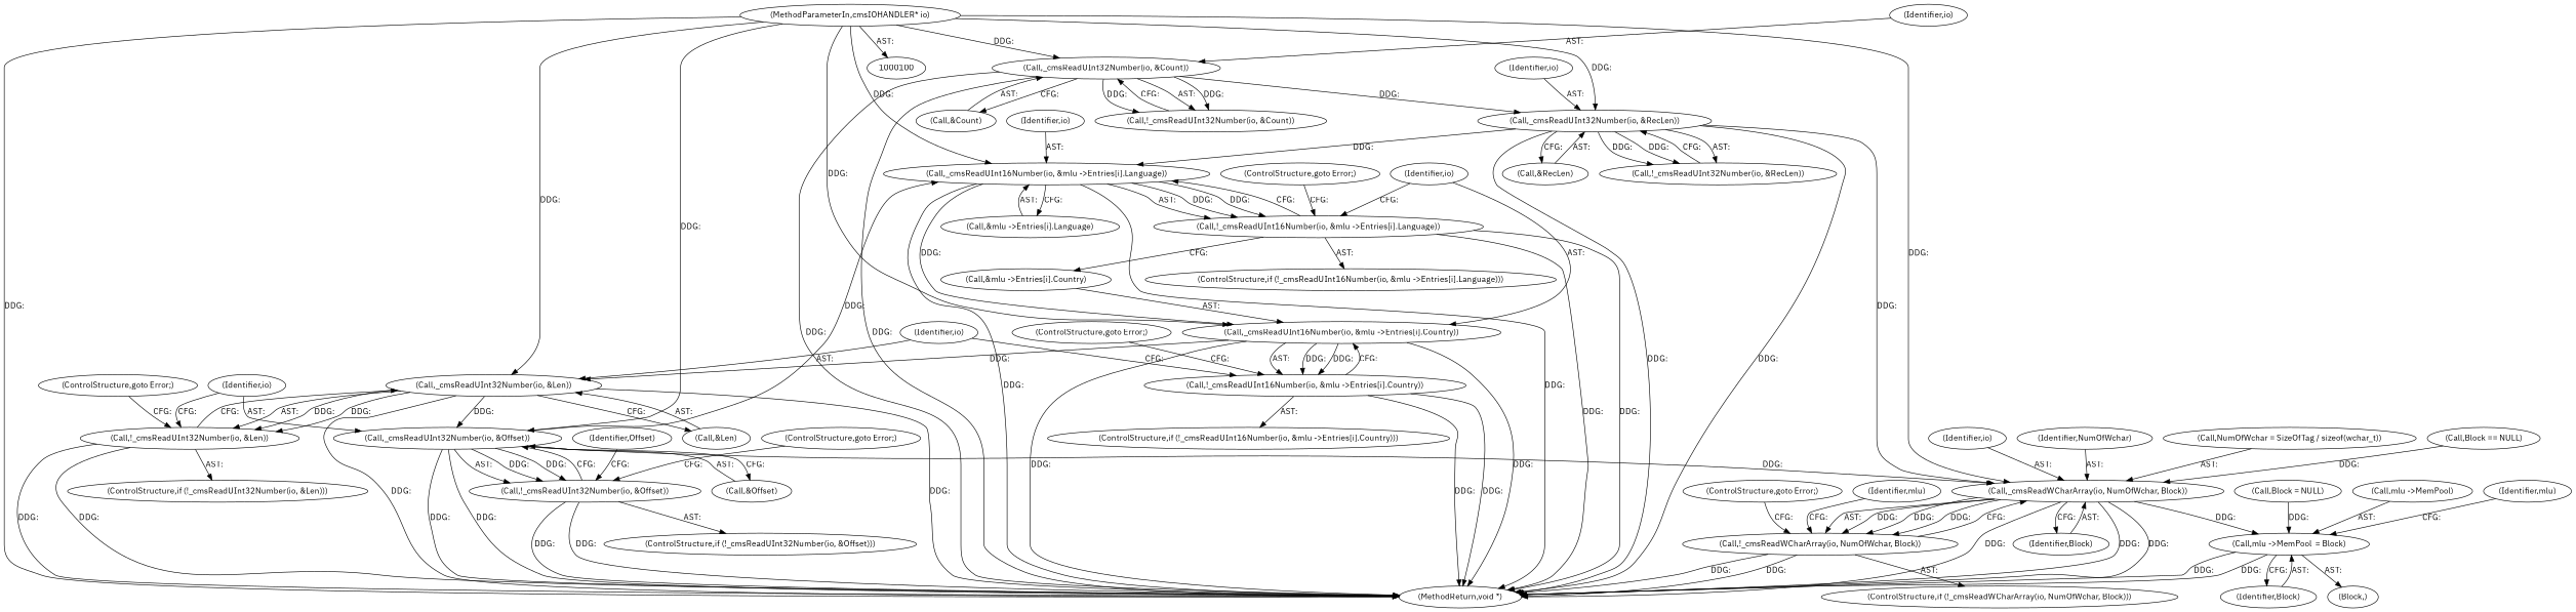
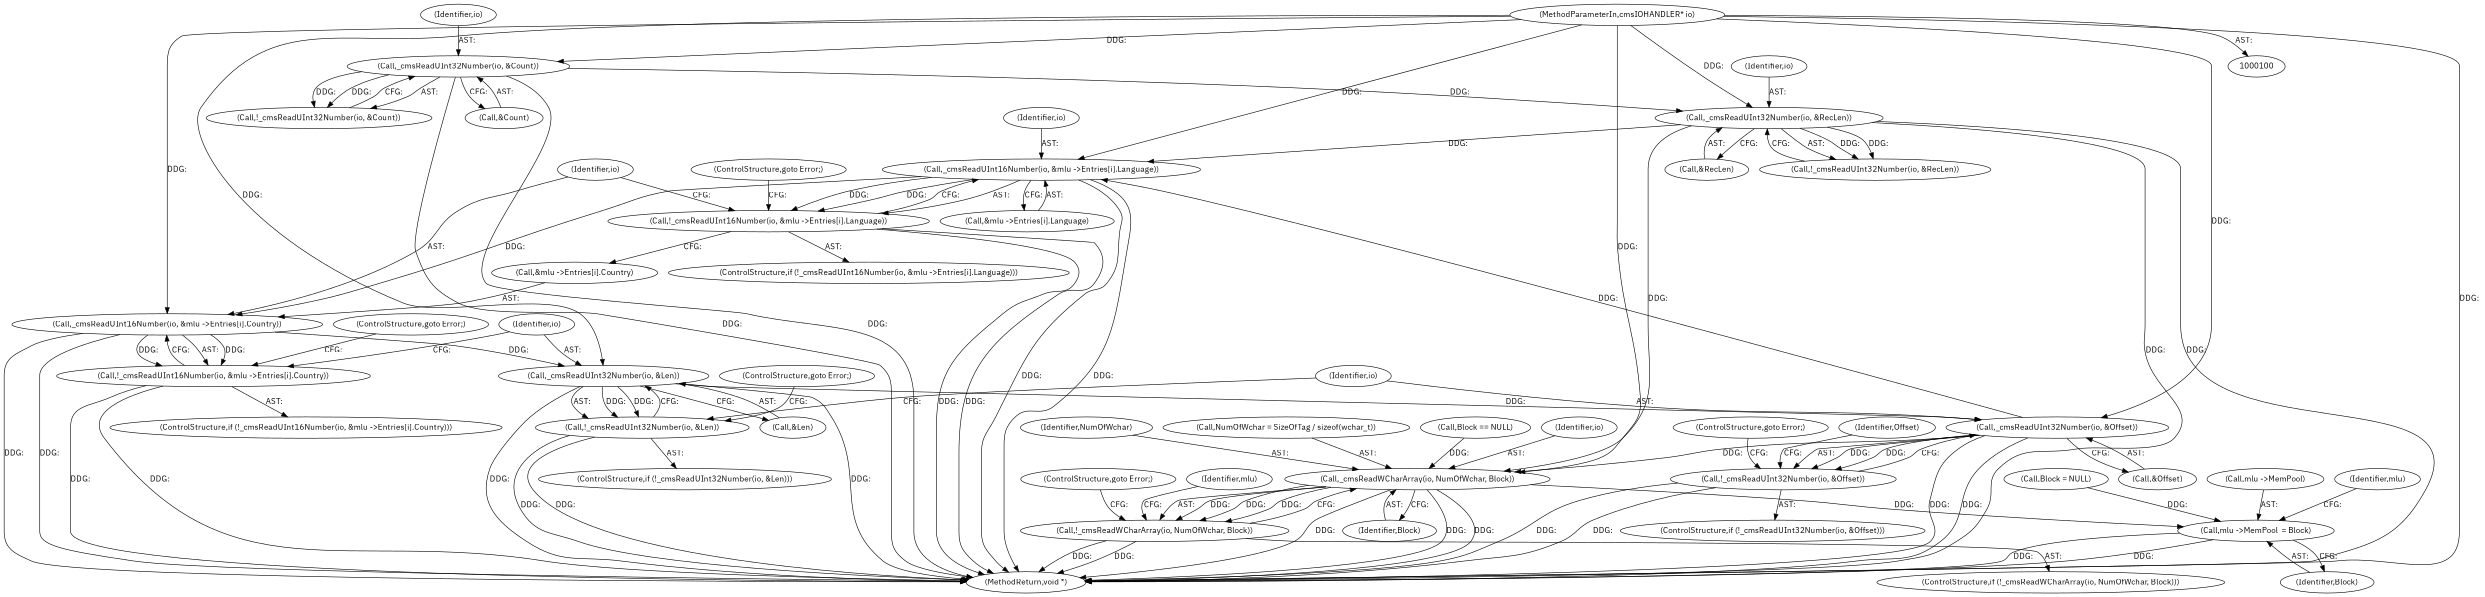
  digraph {
    fontname="IBM Plex Sans"
    node [fontname="IBM Plex Sans"]
    edge [fontname="IBM Plex Sans"]
    n1 [label="(Call,_cmsReadUInt16Number(io, &mlu ->Entries[i].Language))"]
    n2 [label="(Call,_cmsReadUInt16Number(io, &mlu ->Entries[i].Country))"]
    n3 [label="(Call,!_cmsReadUInt16Number(io, &mlu ->Entries[i].Language))"]
    n4 [label="(Call,&mlu ->Entries[i].Language)"]
    n5 [label="(MethodReturn,void *)"]
    n6 [label="(Call,_cmsReadUInt32Number(io, &Len))"]
    n7 [label="(Call,!_cmsReadUInt16Number(io, &mlu ->Entries[i].Country))"]
    n8 [label="(Call,&mlu ->Entries[i].Country)"]
    n9 [label="(ControlStructure,if (!_cmsReadUInt16Number(io, &mlu ->Entries[i].Language)))"]
    n10 [label="(Call,_cmsReadUInt32Number(io, &Offset))"]
    n11 [label="(Call,!_cmsReadUInt32Number(io, &Offset))"]
    n12 [label="(Call,_cmsReadWCharArray(io, NumOfWchar, Block))"]
    n13 [label="(Call,&Offset)"]
    n14 [label="(ControlStructure,if (!_cmsReadUInt32Number(io, &Offset)))"]
    n15 [label="(Call,!_cmsReadWCharArray(io, NumOfWchar, Block))"]
    n16 [label="(Call,mlu ->MemPool  = Block)"]
    n17 [label="(Identifier,Block)"]
    n18 [label="(Call,!_cmsReadUInt32Number(io, &Len))"]
    n19 [label="(Call,&Len)"]
    n20 [label="(ControlStructure,if (!_cmsReadUInt32Number(io, &Len)))"]
    n21 [label="(ControlStructure,if (!_cmsReadUInt16Number(io, &mlu ->Entries[i].Country)))"]
    n22 [label="(Call,_cmsReadUInt32Number(io, &RecLen))"]
    n23 [label="(Call,!_cmsReadUInt32Number(io, &RecLen))"]
    n24 [label="(Call,&RecLen)"]
    n25 [label="(Call,_cmsReadUInt32Number(io, &Count))"]
    n26 [label="(Call,!_cmsReadUInt32Number(io, &Count))"]
    n27 [label="(Call,&Count)"]
    n28 [label="(MethodParameterIn,cmsIOHANDLER* io)"]
    1000100
    n30 [label="(ControlStructure,if (!_cmsReadWCharArray(io, NumOfWchar, Block)))"]
    n31 [label="(Identifier,Block)"]
-   n32 [label="(Block,)"]
    n33 [label="(Identifier,io)"]
    n34 [label="(ControlStructure,goto Error;)"]
    n35 [label="(Identifier,io)"]
    n36 [label="(Identifier,io)"]
    n37 [label="(Identifier,io)"]
    n38 [label="(Identifier,io)"]
    n39 [label="(Identifier,Offset)"]
    n40 [label="(ControlStructure,goto Error;)"]
    n41 [label="(Identifier,io)"]
    n42 [label="(Identifier,io)"]
    n43 [label="(Identifier,mlu)"]
    n44 [label="(Call,mlu ->MemPool)"]
    n45 [label="(ControlStructure,goto Error;)"]
    n46 [label="(Identifier,NumOfWchar)"]
    n47 [label="(Identifier,mlu)"]
    n48 [label="(ControlStructure,goto Error;)"]
    n49 [label="(Call,NumOfWchar = SizeOfTag / sizeof(wchar_t))"]
    n50 [label="(Call,Block = NULL)"]
    n51 [label="(ControlStructure,goto Error;)"]
    n52 [label="(Call,Block == NULL)"]
    n1 -> n2 [label="DDG: "]
    n1 -> n3 [label="AST: "]
    n1 -> n3 [label="DDG: "]
    n1 -> n3 [label="DDG: "]
    n1 -> n4 [label="CFG: "]
    n1 -> n5 [label="DDG: "]
    n1 -> n5 [label="DDG: "]
    n2 -> n5 [label="DDG: "]
    n2 -> n5 [label="DDG: "]
    n2 -> n6 [label="DDG: "]
    n2 -> n7 [label="AST: "]
    n2 -> n7 [label="DDG: "]
    n2 -> n7 [label="DDG: "]
    n3 -> n1 [label="CFG: "]
    n3 -> n5 [label="DDG: "]
    n3 -> n5 [label="DDG: "]
    n3 -> n8 [label="CFG: "]
    n3 -> n9 [label="AST: "]
    n4 -> n1 [label="AST: "]
    n6 -> n5 [label="DDG: "]
    n6 -> n5 [label="DDG: "]
    n6 -> n10 [label="DDG: "]
    n6 -> n18 [label="AST: "]
    n6 -> n18 [label="DDG: "]
    n6 -> n18 [label="DDG: "]
    n6 -> n19 [label="CFG: "]
    n7 -> n2 [label="CFG: "]
    n7 -> n5 [label="DDG: "]
    n7 -> n5 [label="DDG: "]
    n7 -> n21 [label="AST: "]
    n8 -> n2 [label="AST: "]
    n10 -> n1 [label="DDG: "]
    n10 -> n5 [label="DDG: "]
    n10 -> n5 [label="DDG: "]
    n10 -> n11 [label="AST: "]
    n10 -> n11 [label="DDG: "]
    n10 -> n11 [label="DDG: "]
    n10 -> n12 [label="DDG: "]
    n10 -> n13 [label="CFG: "]
    n11 -> n5 [label="DDG: "]
    n11 -> n5 [label="DDG: "]
    n11 -> n10 [label="CFG: "]
    n11 -> n14 [label="AST: "]
    n12 -> n5 [label="DDG: "]
    n12 -> n5 [label="DDG: "]
    n12 -> n5 [label="DDG: "]
    n12 -> n15 [label="AST: "]
    n12 -> n15 [label="DDG: "]
    n12 -> n15 [label="DDG: "]
    n12 -> n15 [label="DDG: "]
    n12 -> n16 [label="DDG: "]
    n12 -> n17 [label="CFG: "]
    n13 -> n10 [label="AST: "]
    n15 -> n5 [label="DDG: "]
    n15 -> n5 [label="DDG: "]
    n15 -> n12 [label="CFG: "]
    n15 -> n30 [label="AST: "]
    n16 -> n5 [label="DDG: "]
    n16 -> n5 [label="DDG: "]
    n16 -> n31 [label="CFG: "]
-   n16 -> n32 [label="AST: "]
    n17 -> n12 [label="AST: "]
    n18 -> n5 [label="DDG: "]
    n18 -> n5 [label="DDG: "]
    n18 -> n6 [label="CFG: "]
    n18 -> n20 [label="AST: "]
    n19 -> n6 [label="AST: "]
    n22 -> n1 [label="DDG: "]
    n22 -> n5 [label="DDG: "]
    n22 -> n5 [label="DDG: "]
    n22 -> n12 [label="DDG: "]
    n22 -> n23 [label="AST: "]
    n22 -> n23 [label="DDG: "]
    n22 -> n23 [label="DDG: "]
    n22 -> n24 [label="CFG: "]
    n23 -> n22 [label="CFG: "]
    n24 -> n22 [label="AST: "]
    n25 -> n5 [label="DDG: "]
    n25 -> n5 [label="DDG: "]
    n25 -> n22 [label="DDG: "]
    n25 -> n26 [label="AST: "]
    n25 -> n26 [label="DDG: "]
    n25 -> n26 [label="DDG: "]
    n25 -> n27 [label="CFG: "]
    n26 -> n25 [label="CFG: "]
    n27 -> n25 [label="AST: "]
    n28 -> n1 [label="DDG: "]
    n28 -> n2 [label="DDG: "]
    n28 -> n5 [label="DDG: "]
    n28 -> n6 [label="DDG: "]
    n28 -> n10 [label="DDG: "]
    n28 -> n12 [label="DDG: "]
    n28 -> n22 [label="DDG: "]
    n28 -> n25 [label="DDG: "]
    n28 -> 1000100 [label="AST: "]
    n31 -> n16 [label="AST: "]
    n33 -> n10 [label="AST: "]
    n33 -> n18 [label="CFG: "]
    n34 -> n15 [label="CFG: "]
    n35 -> n2 [label="AST: "]
    n35 -> n3 [label="CFG: "]
    n36 -> n25 [label="AST: "]
    n37 -> n6 [label="AST: "]
    n37 -> n7 [label="CFG: "]
    n38 -> n12 [label="AST: "]
    n39 -> n11 [label="CFG: "]
    n40 -> n7 [label="CFG: "]
    n41 -> n22 [label="AST: "]
    n42 -> n1 [label="AST: "]
    n43 -> n15 [label="CFG: "]
    n44 -> n16 [label="AST: "]
    n45 -> n18 [label="CFG: "]
    n46 -> n12 [label="AST: "]
    n47 -> n16 [label="CFG: "]
    n48 -> n3 [label="CFG: "]
    n49 -> n12 [label="AST: "]
    n50 -> n16 [label="DDG: "]
    n51 -> n11 [label="CFG: "]
    n52 -> n12 [label="DDG: "]
  }
